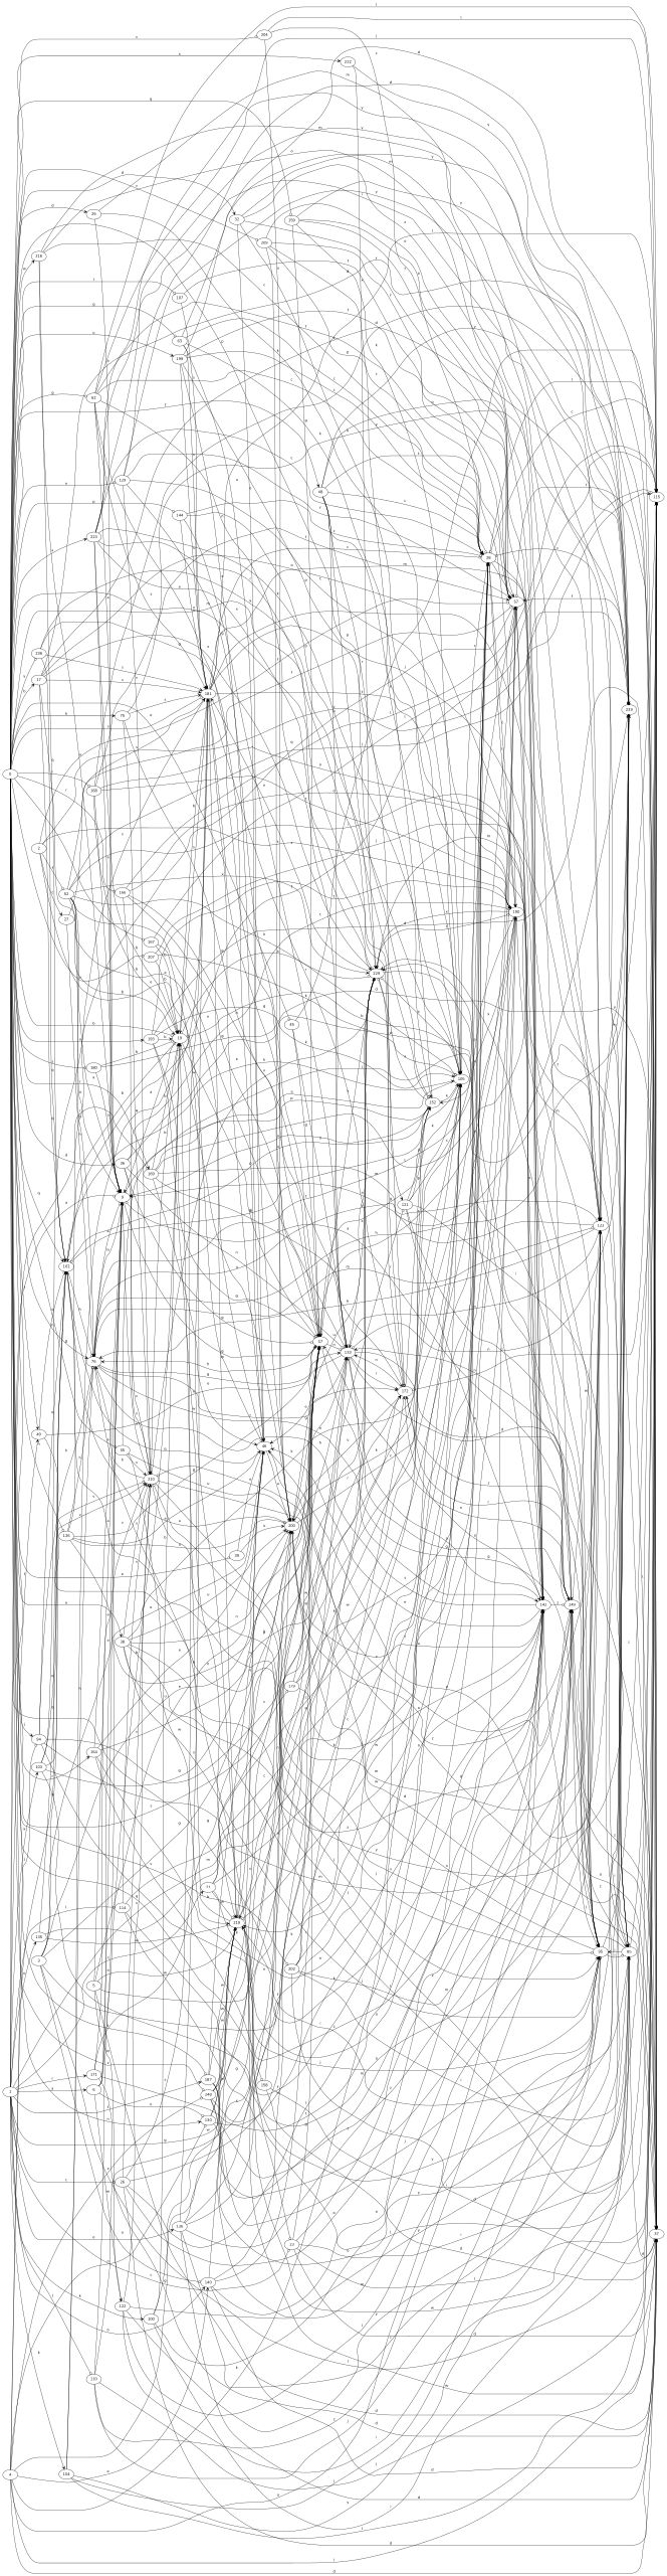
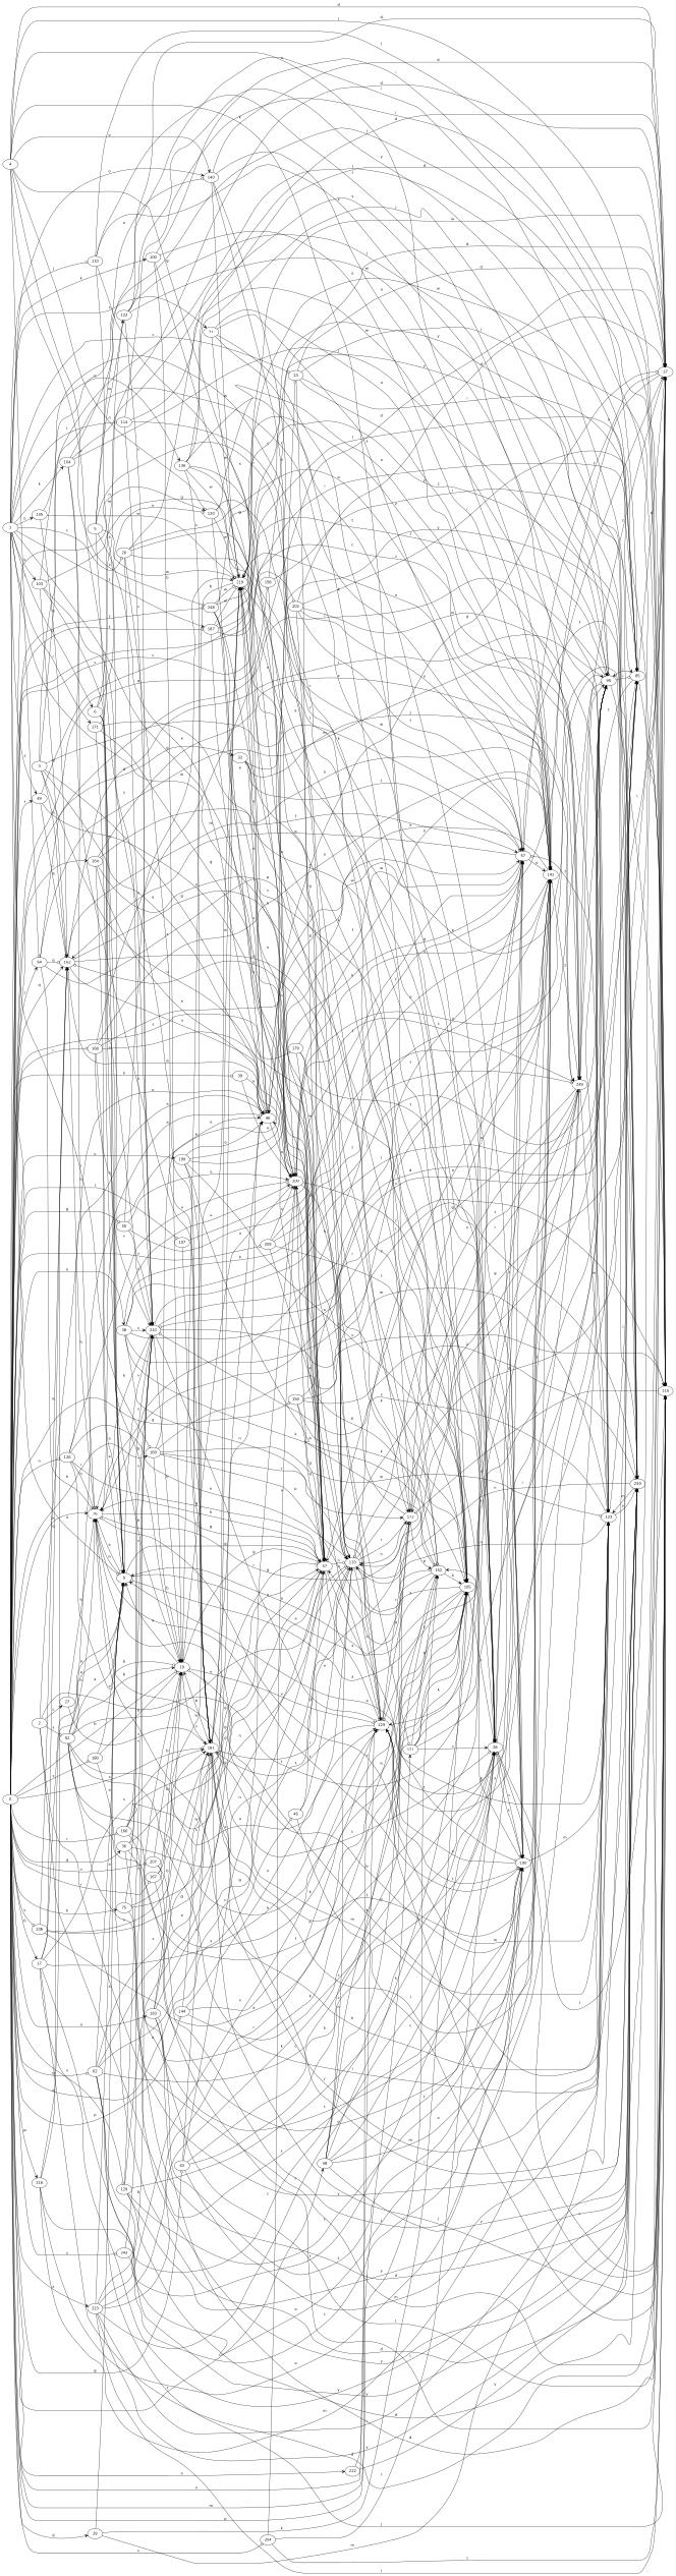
  strict digraph {
    fontname=Nunito
    rankdir=LR
    node [fontname=Nunito]
    edge [arrowhead=vee fontname=Nunito]
    0
    17
    19
    29
    32
    36
    38
    39
    45
    48
    49
    62
    63
    65
    75
    76
    85
    94
    107
    121
    126
    129
    130
    144
    152
    158
    159
    162
    164
    166
    167
    168
    169
    179
    180
    181
    187
    193
    199
    202
    204
    207
    209
    216
    222
    223
    229
    236
+   243
    248
    9
    239
    37
    142
    67
    200
    105
    123
    46
    57
    249
    190
    210
    133
    115
    95
    172
    28
    219
    23
    1
    6
    21
    26
    100
    103
    104
    110
    114
    135
    136
    140
    171
    122
    2
    27
    52
    3
    4
    5
    0 -> 17 [label=b]
    0 -> 19 [arrowhead=odot label=b]
    0 -> 29 [label=d]
    0 -> 32 [label=d]
    0 -> 36 [label=d]
    0 -> 38 [label=e]
    0 -> 39 [arrowhead=odot label=e]
    0 -> 45 [arrowhead=odot label=e]
    0 -> 48 [label=f]
    0 -> 49 [label=f]
    0 -> 62 [arrowhead=odot label=g]
    0 -> 63 [arrowhead=odot label=g]
    0 -> 65 [arrowhead=odot label=g]
    0 -> 75 [label=h]
    0 -> 76 [label=h]
    0 -> 85 [label=i]
    0 -> 94 [label=j]
    0 -> 107 [arrowhead=odot label=l]
    0 -> 121 [label=m]
    0 -> 126 [arrowhead=odot label=n]
    0 -> 129 [arrowhead=odot label=n]
    0 -> 130 [label=n]
    0 -> 144 [arrowhead=odot label=p]
    0 -> 152 [label=p]
    0 -> 158 [arrowhead=odot label=q]
    0 -> 159 [arrowhead=odot label=q]
    0 -> 162 [label=q]
    0 -> 164 [label=r]
    0 -> 166 [arrowhead=odot label=r]
    0 -> 167 [arrowhead=odot label=r]
    0 -> 168 [arrowhead=odot label=r]
    0 -> 169 [label=r]
    0 -> 179 [arrowhead=odot label=s]
    0 -> 180 [arrowhead=odot label=s]
    0 -> 181 [arrowhead=odot label=s]
    0 -> 187 [arrowhead=odot label=t]
    0 -> 193 [label=u]
    0 -> 199 [label=u]
    0 -> 202 [arrowhead=odot label=v]
    0 -> 204 [arrowhead=odot label=v]
    0 -> 207 [arrowhead=odot label=v]
    0 -> 209 [arrowhead=odot label=v]
    0 -> 216 [label=w]
    0 -> 222 [label=x]
    0 -> 223 [label=x]
    0 -> 229 [label=x]
    0 -> 236 [arrowhead=odot label=y]
+   0 -> 243 [arrowhead=odot label=z]
    0 -> 248 [arrowhead=odot label=z]
    17 -> 162 [arrowhead=odot label=q]
    17 -> 181 [label=s]
    17 -> 229 [arrowhead=odot label=x]
    17 -> 9 [label=a]
    17 -> 239 [arrowhead=odot label=y]
    17 -> 37 [label=d]
    17 -> 142 [label=o]
    19 -> 181 [arrowhead=odot label=s]
    19 -> 229 [arrowhead=odot label=x]
    19 -> 9 [label=a]
    19 -> 67 [arrowhead=odot label=g]
    19 -> 200 [arrowhead=odot label=u]
    29 -> 9 [arrowhead=odot label=a]
    29 -> 105 [label=k]
    29 -> 123 [label=m]
    32 -> 239 [arrowhead=odot label=y]
    32 -> 105 [label=k]
    32 -> 46 [arrowhead=odot label=e]
    32 -> 57 [arrowhead=odot label=f]
    32 -> 249 [label=z]
    36 -> 37 [label=d]
    36 -> 67 [arrowhead=odot label=g]
    36 -> 190 [arrowhead=odot label=t]
    36 -> 210 [label=v]
    36 -> 133 [arrowhead=odot label=n]
    38 -> 239 [arrowhead=odot label=y]
    38 -> 200 [label=u]
    38 -> 105 [label=k]
    38 -> 249 [arrowhead=odot label=z]
    38 -> 210 [label=v]
    38 -> 133 [label=n]
    38 -> 115 [label=l]
    38 -> 95 [label=j]
    39 -> 200 [label=u]
    39 -> 46 [arrowhead=odot label=e]
    45 -> 67 [label=g]
    45 -> 133 [arrowhead=odot label=n]
    45 -> 115 [label=l]
-   48 -> 229 [label=p]
+   48 -> 152 [label=p]
    48 -> 239 [arrowhead=odot label=y]
    48 -> 142 [arrowhead=odot label=o]
    48 -> 105 [label=k]
    48 -> 190 [label=t]
    48 -> 133 [arrowhead=odot label=n]
    48 -> 172 [arrowhead=odot label=r]
    48 -> 28 [arrowhead=odot label=c]
    49 -> 162 [arrowhead=odot label=q]
    49 -> 133 [label=n]
    49 -> 115 [label=l]
    62 -> 181 [label=s]
    62 -> 9 [arrowhead=odot label=a]
    62 -> 239 [label=y]
    62 -> 46 [label=e]
    62 -> 57 [label=f]
    62 -> 133 [label=n]
    62 -> 115 [label=l]
    62 -> 28 [label=c]
    63 -> 181 [label=s]
    63 -> 200 [label=u]
    63 -> 105 [label=k]
    63 -> 123 [label=m]
    63 -> 28 [label=c]
    65 -> 200 [label=u]
    65 -> 210 [label=v]
    65 -> 95 [arrowhead=odot label=j]
    65 -> 219 [label=w]
    75 -> 181 [label=s]
    75 -> 239 [label=y]
    75 -> 67 [label=g]
    75 -> 210 [label=v]
    76 -> 9 [arrowhead=odot label=a]
    76 -> 239 [label=y]
    76 -> 142 [label=o]
    76 -> 67 [label=g]
    76 -> 123 [arrowhead=odot label=m]
    76 -> 190 [arrowhead=odot label=t]
    76 -> 172 [label=r]
    76 -> 23 [arrowhead=odot label=h]
    85 -> 37 [arrowhead=odot label=d]
    85 -> 249 [label=z]
    85 -> 210 [arrowhead=odot label=v]
    85 -> 115 [label=l]
    85 -> 95 [label=j]
    85 -> 28 [arrowhead=odot label=c]
    85 -> 219 [label=w]
    94 -> 76 [arrowhead=odot label=h]
    94 -> 162 [arrowhead=odot label=q]
    94 -> 123 [label=m]
    94 -> 95 [arrowhead=odot label=j]
    94 -> 28 [label=c]
    107 -> 181 [label=s]
    107 -> 57 [arrowhead=odot label=f]
    121 -> 85 [label=i]
    121 -> 152 [label=p]
    121 -> 142 [arrowhead=odot label=o]
    121 -> 105 [arrowhead=odot label=k]
    121 -> 95 [label=j]
    121 -> 28 [label=c]
    126 -> 19 [arrowhead=odot label=b]
    126 -> 76 [arrowhead=odot label=h]
    126 -> 67 [arrowhead=odot label=g]
    126 -> 200 [arrowhead=odot label=u]
    126 -> 46 [label=e]
    126 -> 133 [arrowhead=odot label=n]
    129 -> 239 [arrowhead=odot label=y]
    129 -> 37 [arrowhead=odot label=d]
    129 -> 67 [arrowhead=odot label=g]
    129 -> 57 [arrowhead=odot label=f]
    129 -> 190 [label=t]
    129 -> 210 [arrowhead=odot label=v]
    130 -> 142 [arrowhead=odot label=o]
    130 -> 105 [arrowhead=odot label=k]
    130 -> 46 [arrowhead=odot label=e]
    130 -> 219 [arrowhead=odot label=w]
    144 -> 152 [arrowhead=odot label=p]
    144 -> 181 [arrowhead=odot label=s]
    144 -> 133 [label=n]
    144 -> 28 [arrowhead=odot label=c]
    152 -> 162 [arrowhead=odot label=q]
    152 -> 229 [arrowhead=odot label=x]
    152 -> 9 [label=a]
    152 -> 105 [label=k]
    158 -> 85 [label=i]
    158 -> 37 [label=d]
    158 -> 200 [label=u]
    159 -> 239 [arrowhead=odot label=y]
    159 -> 142 [arrowhead=odot label=o]
    159 -> 67 [arrowhead=odot label=g]
    159 -> 105 [label=k]
    159 -> 57 [label=f]
    162 -> 76 [arrowhead=odot label=h]
    162 -> 152 [arrowhead=odot label=p]
    162 -> 200 [arrowhead=odot label=u]
    162 -> 105 [label=k]
    162 -> 57 [label=f]
    162 -> 95 [label=j]
    164 -> 152 [arrowhead=odot label=p]
    164 -> 9 [label=a]
    164 -> 142 [arrowhead=odot label=o]
    164 -> 46 [label=e]
    164 -> 249 [label=z]
    166 -> 142 [label=o]
    166 -> 67 [label=g]
    166 -> 210 [arrowhead=odot label=v]
    166 -> 133 [arrowhead=odot label=n]
    166 -> 115 [label=l]
    167 -> 19 [label=b]
    167 -> 115 [arrowhead=odot label=l]
    167 -> 219 [arrowhead=odot label=w]
    168 -> 19 [label=b]
    168 -> 9 [label=a]
    168 -> 37 [label=d]
    168 -> 142 [label=o]
    168 -> 57 [label=f]
    168 -> 190 [label=t]
    169 -> 19 [label=b]
    169 -> 152 [arrowhead=odot label=p]
    169 -> 123 [arrowhead=odot label=m]
    169 -> 46 [label=e]
    169 -> 115 [label=l]
    169 -> 172 [label=r]
    179 -> 142 [label=o]
    179 -> 67 [label=g]
    179 -> 190 [label=t]
    179 -> 172 [label=r]
    180 -> 19 [arrowhead=odot label=b]
    180 -> 9 [label=a]
    180 -> 37 [arrowhead=odot label=d]
    181 -> 19 [label=b]
    181 -> 85 [arrowhead=odot label=i]
    181 -> 67 [arrowhead=odot label=g]
    181 -> 123 [label=m]
    181 -> 46 [label=e]
    181 -> 190 [arrowhead=odot label=t]
    181 -> 115 [label=l]
    181 -> 95 [label=j]
    181 -> 172 [arrowhead=odot label=r]
    181 -> 28 [arrowhead=odot label=c]
    181 -> 219 [label=w]
    187 -> 239 [label=y]
    187 -> 200 [label=u]
    187 -> 249 [label=z]
    187 -> 95 [label=j]
    187 -> 219 [arrowhead=odot label=w]
    193 -> 19 [label=b]
    193 -> 37 [label=d]
    193 -> 67 [arrowhead=odot label=g]
    193 -> 105 [label=k]
    193 -> 190 [arrowhead=odot label=t]
    193 -> 219 [label=w]
    199 -> 152 [arrowhead=odot label=p]
    199 -> 181 [label=s]
    199 -> 37 [label=d]
    199 -> 46 [label=e]
    199 -> 57 [arrowhead=odot label=f]
    199 -> 28 [label=c]
    202 -> 85 [arrowhead=odot label=i]
    202 -> 37 [arrowhead=odot label=d]
    202 -> 142 [arrowhead=odot label=o]
    202 -> 67 [arrowhead=odot label=g]
    202 -> 123 [label=m]
    202 -> 57 [label=f]
    204 -> 200 [arrowhead=odot label=u]
    204 -> 115 [label=l]
    204 -> 28 [arrowhead=odot label=c]
    207 -> 19 [label=b]
    207 -> 105 [arrowhead=odot label=k]
    207 -> 95 [label=j]
    209 -> 152 [arrowhead=odot label=p]
    209 -> 142 [label=o]
    209 -> 200 [label=u]
    209 -> 57 [label=f]
    209 -> 28 [label=c]
    216 -> 162 [label=q]
    216 -> 9 [arrowhead=odot label=a]
    216 -> 142 [label=o]
    216 -> 123 [label=m]
    216 -> 28 [label=c]
    222 -> 229 [label=x]
    222 -> 239 [arrowhead=odot label=y]
    223 -> 19 [label=b]
    223 -> 85 [label=i]
    223 -> 229 [arrowhead=odot label=x]
    223 -> 9 [label=a]
    223 -> 239 [arrowhead=odot label=y]
    223 -> 105 [label=k]
    223 -> 115 [arrowhead=odot label=l]
    223 -> 172 [arrowhead=odot label=r]
    223 -> 28 [arrowhead=odot label=c]
    229 -> 181 [label=s]
    229 -> 200 [label=u]
    229 -> 123 [label=m]
    229 -> 249 [arrowhead=odot label=z]
    229 -> 190 [arrowhead=odot label=t]
    229 -> 172 [arrowhead=odot label=r]
    229 -> 219 [arrowhead=odot label=w]
    236 -> 162 [label=q]
    236 -> 181 [label=s]
    236 -> 67 [label=g]
    236 -> 105 [arrowhead=odot label=k]
+   243 -> 190 [label=t]
+   243 -> 210 [label=v]
    248 -> 239 [label=y]
    248 -> 200 [label=u]
    248 -> 105 [arrowhead=odot label=k]
    248 -> 249 [label=z]
    248 -> 133 [arrowhead=odot label=n]
    248 -> 219 [arrowhead=odot label=w]
    9 -> 76 [label=h]
    9 -> 67 [arrowhead=odot label=g]
    9 -> 210 [arrowhead=odot label=v]
    239 -> 123 [label=m]
    239 -> 46 [label=e]
    239 -> 57 [label=f]
    239 -> 133 [arrowhead=odot label=n]
    37 -> 142 [arrowhead=odot label=o]
    37 -> 67 [arrowhead=odot label=g]
    37 -> 57 [arrowhead=odot label=f]
    37 -> 249 [arrowhead=odot label=z]
    37 -> 219 [label=w]
    142 -> 19 [arrowhead=odot label=b]
    142 -> 76 [label=h]
    142 -> 200 [label=u]
    142 -> 46 [label=e]
    142 -> 249 [arrowhead=odot label=z]
    67 -> 76 [label=h]
    67 -> 229 [arrowhead=odot label=x]
    67 -> 190 [arrowhead=odot label=t]
    67 -> 133 [arrowhead=odot label=n]
    200 -> 67 [arrowhead=odot label=g]
    200 -> 105 [label=k]
    200 -> 249 [arrowhead=odot label=z]
    200 -> 28 [label=c]
    105 -> 229 [arrowhead=odot label=x]
    105 -> 9 [arrowhead=odot label=a]
    105 -> 67 [label=g]
    105 -> 28 [arrowhead=odot label=c]
    105 -> 219 [label=w]
    123 -> 76 [label=h]
    123 -> 85 [label=i]
    123 -> 9 [label=a]
    123 -> 239 [arrowhead=odot label=y]
    123 -> 57 [arrowhead=odot label=f]
    123 -> 210 [arrowhead=odot label=v]
    123 -> 133 [label=n]
    46 -> 162 [label=q]
    46 -> 37 [arrowhead=odot label=d]
    46 -> 200 [arrowhead=odot label=u]
    57 -> 162 [label=q]
    57 -> 142 [label=o]
    57 -> 219 [arrowhead=odot label=w]
    249 -> 229 [label=x]
    249 -> 9 [arrowhead=odot label=a]
    249 -> 67 [label=g]
    249 -> 123 [arrowhead=odot label=m]
    249 -> 133 [arrowhead=odot label=n]
    249 -> 95 [label=j]
    249 -> 172 [label=r]
    190 -> 152 [label=p]
    190 -> 229 [label=x]
    190 -> 123 [arrowhead=odot label=m]
    190 -> 28 [arrowhead=odot label=c]
    190 -> 219 [label=w]
    210 -> 19 [label=b]
    210 -> 76 [label=h]
    210 -> 229 [arrowhead=odot label=x]
    210 -> 37 [label=d]
    210 -> 123 [label=m]
    210 -> 95 [arrowhead=odot label=j]
    133 -> 229 [arrowhead=odot label=x]
    133 -> 37 [arrowhead=odot label=d]
    133 -> 142 [label=o]
    133 -> 46 [label=e]
    133 -> 95 [label=j]
    133 -> 172 [label=r]
    115 -> 76 [arrowhead=odot label=h]
    115 -> 172 [arrowhead=odot label=r]
    115 -> 28 [arrowhead=odot label=c]
    95 -> 85 [arrowhead=odot label=i]
    95 -> 229 [label=x]
    95 -> 200 [arrowhead=odot label=u]
    95 -> 133 [label=n]
    95 -> 115 [label=l]
    172 -> 152 [label=p]
    172 -> 142 [arrowhead=odot label=o]
    172 -> 200 [label=u]
    172 -> 249 [label=z]
    172 -> 133 [label=n]
    28 -> 57 [arrowhead=odot label=f]
    28 -> 249 [arrowhead=odot label=z]
    28 -> 190 [label=t]
    28 -> 115 [arrowhead=odot label=l]
    219 -> 19 [label=b]
    219 -> 239 [label=y]
    219 -> 142 [arrowhead=odot label=o]
    219 -> 200 [arrowhead=odot label=u]
    219 -> 46 [arrowhead=odot label=e]
    23 -> 85 [label=i]
    23 -> 37 [arrowhead=odot label=d]
    23 -> 67 [arrowhead=odot label=g]
    23 -> 249 [label=z]
    23 -> 115 [arrowhead=odot label=l]
    1 -> 49 [label=f]
    1 -> 121 [arrowhead=odot label=m]
    1 -> 169 [arrowhead=odot label=r]
    1 -> 187 [label=t]
    1 -> 9 [arrowhead=odot label=a]
    1 -> 67 [label=g]
    1 -> 23 [arrowhead=odot label=c]
    1 -> 6 [label=a]
    1 -> 21 [label=c]
    1 -> 26 [arrowhead=odot label=c]
    1 -> 100 [label=k]
    1 -> 103 [label=k]
    1 -> 104 [label=k]
    1 -> 110 [arrowhead=odot label=l]
    1 -> 114 [arrowhead=odot label=l]
    1 -> 135 [label=o]
    1 -> 136 [label=o]
    1 -> 140 [label=o]
    1 -> 171 [label=r]
    6 -> 19 [label=b]
    6 -> 130 [arrowhead=odot label=n]
    6 -> 9 [label=a]
    6 -> 210 [label=v]
    6 -> 122 [arrowhead=odot label=m]
    21 -> 142 [label=o]
    21 -> 105 [arrowhead=odot label=k]
    21 -> 57 [label=f]
    21 -> 28 [arrowhead=odot label=c]
    21 -> 219 [arrowhead=odot label=w]
    26 -> 181 [label=s]
    26 -> 37 [label=d]
    26 -> 142 [label=o]
    26 -> 105 [arrowhead=odot label=k]
    26 -> 210 [label=v]
    26 -> 28 [arrowhead=odot label=c]
    100 -> 19 [label=b]
    100 -> 85 [arrowhead=odot label=i]
    100 -> 142 [label=o]
    100 -> 67 [label=g]
    103 -> 162 [label=q]
    103 -> 181 [label=s]
    103 -> 67 [label=g]
    103 -> 57 [arrowhead=odot label=f]
    103 -> 210 [arrowhead=odot label=v]
    104 -> 76 [arrowhead=odot label=h]
    104 -> 181 [arrowhead=odot label=s]
    104 -> 239 [arrowhead=odot label=y]
    104 -> 115 [arrowhead=odot label=l]
    104 -> 95 [arrowhead=odot label=j]
    110 -> 229 [label=x]
    110 -> 9 [label=a]
    110 -> 249 [label=z]
    110 -> 115 [arrowhead=odot label=l]
    110 -> 95 [arrowhead=odot label=j]
    114 -> 123 [label=m]
    114 -> 210 [arrowhead=odot label=v]
    114 -> 115 [arrowhead=odot label=l]
    114 -> 28 [arrowhead=odot label=c]
    135 -> 162 [label=q]
    135 -> 28 [arrowhead=odot label=c]
    135 -> 219 [arrowhead=odot label=w]
    136 -> 181 [label=s]
    136 -> 229 [arrowhead=odot label=x]
    136 -> 37 [label=d]
    136 -> 190 [arrowhead=odot label=t]
    136 -> 133 [label=n]
    136 -> 95 [arrowhead=odot label=j]
    136 -> 219 [arrowhead=odot label=w]
    140 -> 37 [arrowhead=odot label=d]
    140 -> 142 [arrowhead=odot label=o]
    140 -> 133 [label=n]
    140 -> 172 [label=r]
    140 -> 219 [label=w]
    171 -> 9 [arrowhead=odot label=a]
    171 -> 37 [label=d]
    171 -> 67 [arrowhead=odot label=g]
    171 -> 190 [label=t]
    122 -> 85 [arrowhead=odot label=i]
    122 -> 239 [arrowhead=odot label=y]
    122 -> 123 [arrowhead=odot label=m]
    122 -> 210 [label=v]
    122 -> 95 [label=j]
    2 -> 239 [arrowhead=odot label=y]
    2 -> 46 [arrowhead=odot label=e]
    2 -> 57 [arrowhead=odot label=f]
    2 -> 190 [label=t]
    2 -> 27 [label=c]
    2 -> 52 [arrowhead=odot label=f]
    27 -> 76 [label=h]
    27 -> 181 [label=s]
    52 -> 19 [label=b]
    52 -> 76 [label=h]
    52 -> 85 [label=i]
    52 -> 229 [label=x]
    52 -> 9 [arrowhead=odot label=a]
    52 -> 105 [arrowhead=odot label=k]
    52 -> 46 [arrowhead=odot label=e]
    52 -> 57 [arrowhead=odot label=f]
    52 -> 133 [arrowhead=odot label=n]
    52 -> 115 [arrowhead=odot label=l]
    3 -> 162 [arrowhead=odot label=q]
    3 -> 67 [arrowhead=odot label=g]
    3 -> 200 [label=u]
    3 -> 46 [arrowhead=odot label=e]
    3 -> 57 [label=f]
    3 -> 115 [arrowhead=odot label=l]
    3 -> 140 [arrowhead=odot label=o]
    4 -> 94 [arrowhead=odot label=j]
    4 -> 130 [arrowhead=odot label=n]
    4 -> 248 [arrowhead=odot label=z]
    4 -> 37 [arrowhead=odot label=d]
    4 -> 142 [label=o]
    4 -> 67 [label=g]
    4 -> 105 [label=k]
    4 -> 210 [label=v]
    4 -> 115 [label=l]
    4 -> 140 [label=o]
    5 -> 9 [arrowhead=odot label=a]
    5 -> 37 [arrowhead=odot label=d]
    5 -> 46 [arrowhead=odot label=e]
    5 -> 172 [label=r]
    5 -> 219 [label=w]
    5 -> 122 [label=m]
  }
